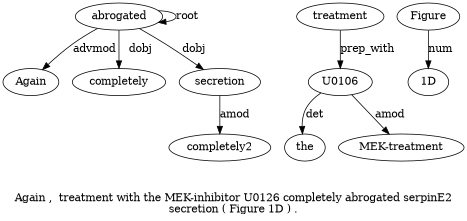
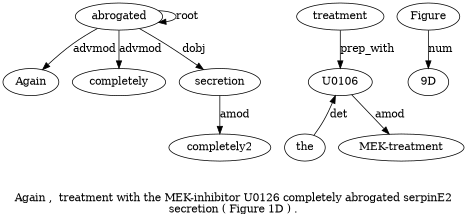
  digraph {
    label="Again ,  treatment with the MEK-inhibitor U0126 completely abrogated serpinE2\nsecretion ( Figure 1D ) ."
    node [fillcolor=white style=filled]
    n1 [label=abrogated]
    n2 [label=Again]
    n3 [label=completely]
    n4 [label=secretion]
    n5 [label=treatment]
    n6 [label=U0106]
    n7 [label=completely2]
    n8 [label=the]
    n9 [label="MEK-treatment"]
    n10 [label=Figure]
-   n11 [label="1D"]
+   n11 [label="9D"]
    n1 -> n1 [label=root]
    n1 -> n2 [label=advmod]
-   n1 -> n3 [label=dobj]
+   n1 -> n3 [label=advmod]
    n1 -> n4 [label=dobj]
    n4 -> n7 [label=amod]
    n5 -> n6 [label=prep_with]
-   n6 -> n8 [label=det]
+   n8 -> n6 [label=det]
    n6 -> n9 [label=amod]
    n10 -> n11 [label=num]
  }
